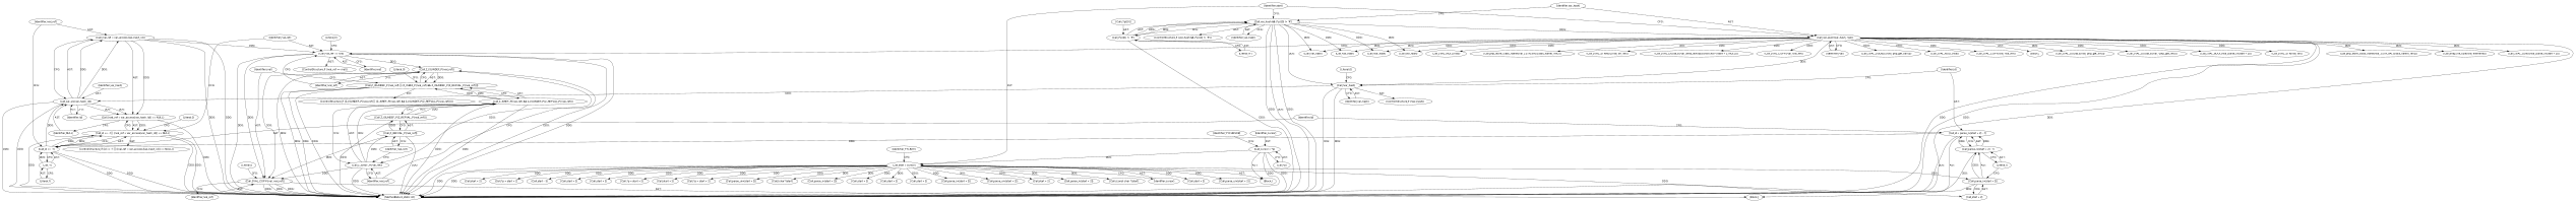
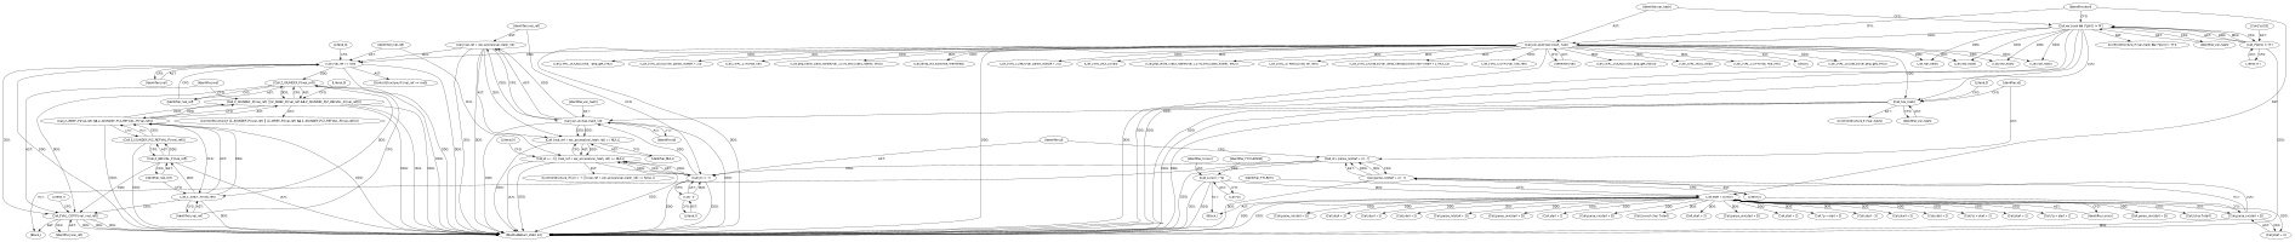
  digraph {
    fontname=Inter
    node [fontname=Inter]
    edge [fontname=Inter]
    n1 [label="(Call,rval_ref = var_access(var_hash, id))"]
    n2 [label="(Call,var_uiv(var_hash, id))"]
    n3 [label="(Call,(rval_ref = var_access(var_hash, id)) == NULL)"]
    n4 [label="(Call,rval_ref == rval)"]
    n5 [label="(MethodReturn,static int)"]
    n6 [label="(Identifier,id)"]
    n7 [label="(Call,id == -1 || (rval_ref = var_access(var_hash, id)) == NULL)"]
    n8 [label="(Identifier,NULL)"]
    n9 [label="(Call,Z_ISUNDEF_P(rval_ref))"]
    n10 [label="(Call,ZVAL_COPY(rval, rval_ref))"]
    n11 [label="(ControlStructure,if (rval_ref == rval))"]
    n12 [label="(Identifier,rval)"]
    n13 [label="(Call,!var_hash)"]
    n14 [label="(Identifier,var_hash)"]
    n15 [label="(ControlStructure,if (!var_hash))"]
    n16 [label="(Call,var_push(var_hash, rval))"]
    n17 [label="(Call,php_store_class_name(rval, ZSTR_VAL(class_name), len2))"]
    n18 [label="(Call,array_init_size(rval, elements))"]
    n19 [label="(Call,ZVAL_LONG(rval, parse_iv(start + 2)))"]
    n20 [label="(Call,ZVAL_NULL(rval))"]
    n21 [label="(Call,php_store_class_name(rval, ZSTR_VAL(class_name), len2))"]
    n22 [label="(Call,!var_hash)"]
    n23 [label="(Call,!var_hash)"]
    n24 [label="(Call,!var_hash)"]
    n25 [label="(Call,ZVAL_STRINGL(rval, str, len))"]
    n26 [label="(Call,ZVAL_DOUBLE(rval, zend_strtod((const char *)start + 2, NULL)))"]
    n27 [label="(Call,ZVAL_COPY(rval, rval_ref))"]
    n28 [label="(Identifier,rval)"]
    n29 [label="(Call,ZVAL_DOUBLE(rval, php_get_nan()))"]
    n30 [label="(Call,ZVAL_NULL(rval))"]
    n31 [label="(Call,ZVAL_COPY(rval, rval_ref))"]
    n32 [label="(Block,)"]
    n33 [label="(Call,ZVAL_DOUBLE(rval, php_get_inf()))"]
    n34 [label="(Call,ZVAL_DOUBLE(rval, -php_get_inf()))"]
    n35 [label="(Call,ZVAL_BOOL(rval, parse_iv(start + 2)))"]
    n36 [label="(Call,!var_hash)"]
    n37 [label="(Call,ZVAL_STR(rval, str))"]
    n38 [label="(Call,var_hash && (*p)[0] != 'R')"]
    n39 [label="(Call,(*p)[0] != 'R')"]
    n40 [label="(ControlStructure,if (var_hash && (*p)[0] != 'R'))"]
    n41 [label="(Identifier,var_hash)"]
    n42 [label="(Literal,'R')"]
    n43 [label="(Call,id == -1)"]
    n44 [label="(Call,-1)"]
    n45 [label="(Literal,1)"]
    n46 [label="(ControlStructure,if (id == -1 || (rval_ref = var_access(var_hash, id)) == NULL))"]
    n47 [label="(Call,id = parse_iv(start + 2) - 1)"]
    n48 [label="(Call,parse_iv(start + 2) - 1)"]
    n49 [label="(Block,)"]
    n50 [label="(Literal,1)"]
    n51 [label="(Call,parse_iv(start + 2))"]
    n52 [label="(Call,start + 2)"]
    n53 [label="(Call,start = cursor)"]
    n54 [label="(Call,start + 2)"]
    n55 [label="(Call,*p = start + 2)"]
    n56 [label="(Call,start - 3)"]
    n57 [label="(Call,start + 2)"]
    n58 [label="(Call,start + 2)"]
    n59 [label="(Call,*p = start + 2)"]
    n60 [label="(Call,start + 2)"]
    n61 [label="(Call,*p = start + 2)"]
    n62 [label="(Identifier,cursor)"]
    n63 [label="(Call,parse_uiv(start + 2))"]
    n64 [label="(Block,)"]
    n65 [label="(Call,(char*)start)"]
    n66 [label="(Call,parse_iv(start + 2))"]
    n67 [label="(Call,start + 2)"]
    n68 [label="(Call,start + 2)"]
    n69 [label="(Call,start + 2)"]
    n70 [label="(Call,parse_iv(start + 2))"]
    n71 [label="(Call,parse_uiv(start + 2))"]
    n72 [label="(Call,start + 2)"]
    n73 [label="(Call,parse_iv(start + 2))"]
    n74 [label="(Call,(const char *)start)"]
    n75 [label="(Call,start + 2)"]
    n76 [label="(Call,parse_uiv(start + 2))"]
    n77 [label="(Call,cursor = *p)"]
    n78 [label="(Call,*p)"]
    n79 [label="(Call,Z_ISUNDEF_P(rval_ref) || (Z_ISREF_P(rval_ref) && Z_ISUNDEF_P(Z_REFVAL_P(rval_ref))))"]
    n80 [label="(Call,Z_ISREF_P(rval_ref))"]
    n81 [label="(Identifier,rval_ref)"]
    n82 [label="(Identifier,rval_ref)"]
    n83 [label="(Call,Z_ISREF_P(rval_ref) && Z_ISUNDEF_P(Z_REFVAL_P(rval_ref)))"]
    n84 [label="(ControlStructure,if (Z_ISUNDEF_P(rval_ref) || (Z_ISREF_P(rval_ref) && Z_ISUNDEF_P(Z_REFVAL_P(rval_ref)))))"]
    n85 [label="(Call,Z_REFVAL_P(rval_ref))"]
    n86 [label="(Identifier,rval_ref)"]
    n87 [label="(Call,Z_ISUNDEF_P(Z_REFVAL_P(rval_ref)))"]
    n88 [label="(Identifier,rval_ref)"]
    n89 [label="(Identifier,YYCURSOR)"]
    n90 [label="(Literal,0)"]
    n91 [label="(Literal,0)"]
    n92 [label="(Identifier,rval)"]
    n93 [label="(Literal,0)"]
    n94 [label="(Literal,1)"]
    n95 [label="(Identifier,id)"]
    n96 [label="(Identifier,cursor)"]
    n97 [label="(Identifier,rval_ref)"]
    n98 [label="(Identifier,start)"]
    n99 [label="(Identifier,var_hash)"]
    n100 [label="(Call,(*p)[0])"]
    n101 [label="(Identifier,YYLIMIT)"]
    n102 [label="(Identifier,id)"]
    n103 [label="(Identifier,rval_ref)"]
    n104 [label="(Literal,0)"]
    n105 [label="(Identifier,var_hash)"]
    n1 -> n2 [label="CFG: "]
    n1 -> n3 [label="AST: "]
    n1 -> n3 [label="DDG: "]
    n1 -> n4 [label="DDG: "]
    n1 -> n5 [label="DDG: "]
    n1 -> n5 [label="DDG: "]
    n2 -> n1 [label="AST: "]
    n2 -> n1 [label="DDG: "]
    n2 -> n1 [label="DDG: "]
    n2 -> n3 [label="DDG: "]
    n2 -> n3 [label="DDG: "]
    n2 -> n5 [label="DDG: "]
    n2 -> n5 [label="DDG: "]
    n2 -> n6 [label="CFG: "]
    n3 -> n5 [label="DDG: "]
    n3 -> n7 [label="AST: "]
    n3 -> n7 [label="DDG: "]
    n3 -> n8 [label="CFG: "]
    n4 -> n5 [label="DDG: "]
    n4 -> n5 [label="DDG: "]
    n4 -> n5 [label="DDG: "]
    n4 -> n9 [label="DDG: "]
    n4 -> n10 [label="DDG: "]
    n4 -> n11 [label="AST: "]
    n4 -> n12 [label="CFG: "]
    n6 -> n2 [label="AST: "]
    n7 -> n3 [label="CFG: "]
    n7 -> n5 [label="DDG: "]
    n7 -> n5 [label="DDG: "]
    n7 -> n5 [label="DDG: "]
    n7 -> n43 [label="CFG: "]
    n7 -> n46 [label="AST: "]
-   n8 -> n2 [label="AST: "]
+   n8 -> n3 [label="AST: "]
    n9 -> n5 [label="DDG: "]
    n9 -> n10 [label="DDG: "]
    n9 -> n79 [label="AST: "]
    n9 -> n79 [label="DDG: "]
    n9 -> n80 [label="DDG: "]
    n9 -> n81 [label="CFG: "]
    n10 -> n5 [label="DDG: "]
    n10 -> n5 [label="DDG: "]
    n10 -> n5 [label="DDG: "]
    n10 -> n49 [label="AST: "]
    n10 -> n82 [label="CFG: "]
    n12 -> n4 [label="AST: "]
    n13 -> n2 [label="DDG: "]
    n13 -> n5 [label="DDG: "]
    n13 -> n5 [label="DDG: "]
    n13 -> n14 [label="CFG: "]
    n13 -> n15 [label="AST: "]
    n14 -> n13 [label="AST: "]
    n16 -> n4 [label="DDG: "]
    n16 -> n5 [label="DDG: "]
    n16 -> n5 [label="DDG: "]
    n16 -> n5 [label="DDG: "]
    n16 -> n13 [label="DDG: "]
    n16 -> n17 [label="DDG: "]
    n16 -> n18 [label="DDG: "]
    n16 -> n19 [label="DDG: "]
    n16 -> n20 [label="DDG: "]
    n16 -> n21 [label="DDG: "]
    n16 -> n22 [label="DDG: "]
    n16 -> n23 [label="DDG: "]
    n16 -> n24 [label="DDG: "]
    n16 -> n25 [label="DDG: "]
    n16 -> n26 [label="DDG: "]
    n16 -> n27 [label="DDG: "]
    n16 -> n28 [label="CFG: "]
    n16 -> n29 [label="DDG: "]
    n16 -> n30 [label="DDG: "]
    n16 -> n31 [label="DDG: "]
    n16 -> n32 [label="AST: "]
    n16 -> n33 [label="DDG: "]
    n16 -> n34 [label="DDG: "]
    n16 -> n35 [label="DDG: "]
    n16 -> n36 [label="DDG: "]
    n16 -> n37 [label="DDG: "]
    n28 -> n16 [label="AST: "]
    n38 -> n5 [label="DDG: "]
    n38 -> n5 [label="DDG: "]
    n38 -> n5 [label="DDG: "]
    n38 -> n13 [label="DDG: "]
    n38 -> n16 [label="DDG: "]
    n38 -> n22 [label="DDG: "]
    n38 -> n23 [label="DDG: "]
    n38 -> n24 [label="DDG: "]
    n38 -> n36 [label="DDG: "]
    n38 -> n39 [label="CFG: "]
    n38 -> n40 [label="AST: "]
    n38 -> n41 [label="CFG: "]
    n39 -> n5 [label="DDG: "]
    n39 -> n38 [label="AST: "]
    n39 -> n38 [label="DDG: "]
    n39 -> n38 [label="DDG: "]
    n39 -> n42 [label="CFG: "]
    n41 -> n38 [label="AST: "]
    n42 -> n39 [label="AST: "]
    n43 -> n2 [label="DDG: "]
    n43 -> n5 [label="DDG: "]
    n43 -> n5 [label="DDG: "]
    n43 -> n7 [label="AST: "]
    n43 -> n7 [label="DDG: "]
    n43 -> n7 [label="DDG: "]
    n43 -> n44 [label="CFG: "]
    n44 -> n43 [label="AST: "]
    n44 -> n43 [label="DDG: "]
    n44 -> n45 [label="CFG: "]
    n45 -> n44 [label="AST: "]
    n47 -> n5 [label="DDG: "]
    n47 -> n43 [label="DDG: "]
    n47 -> n48 [label="CFG: "]
    n47 -> n49 [label="AST: "]
    n48 -> n5 [label="DDG: "]
    n48 -> n47 [label="AST: "]
    n48 -> n47 [label="DDG: "]
    n48 -> n47 [label="DDG: "]
    n48 -> n50 [label="CFG: "]
    n50 -> n48 [label="AST: "]
    n50 -> n51 [label="CFG: "]
    n51 -> n5 [label="DDG: "]
    n51 -> n48 [label="AST: "]
    n51 -> n48 [label="DDG: "]
    n51 -> n52 [label="CFG: "]
    n52 -> n51 [label="AST: "]
    n53 -> n5 [label="DDG: "]
    n53 -> n5 [label="DDG: "]
    n53 -> n51 [label="DDG: "]
    n53 -> n52 [label="DDG: "]
    n53 -> n54 [label="DDG: "]
    n53 -> n55 [label="DDG: "]
    n53 -> n56 [label="DDG: "]
    n53 -> n57 [label="DDG: "]
    n53 -> n58 [label="DDG: "]
    n53 -> n59 [label="DDG: "]
    n53 -> n60 [label="DDG: "]
    n53 -> n61 [label="DDG: "]
    n53 -> n62 [label="CFG: "]
    n53 -> n63 [label="DDG: "]
    n53 -> n64 [label="AST: "]
    n53 -> n65 [label="DDG: "]
    n53 -> n66 [label="DDG: "]
    n53 -> n67 [label="DDG: "]
    n53 -> n68 [label="DDG: "]
    n53 -> n69 [label="DDG: "]
    n53 -> n70 [label="DDG: "]
    n53 -> n71 [label="DDG: "]
    n53 -> n72 [label="DDG: "]
    n53 -> n73 [label="DDG: "]
    n53 -> n74 [label="DDG: "]
    n53 -> n75 [label="DDG: "]
    n53 -> n76 [label="DDG: "]
    n62 -> n53 [label="AST: "]
    n77 -> n5 [label="DDG: "]
    n77 -> n5 [label="DDG: "]
    n77 -> n53 [label="DDG: "]
    n77 -> n64 [label="AST: "]
    n77 -> n78 [label="CFG: "]
    n78 -> n77 [label="AST: "]
    n79 -> n5 [label="DDG: "]
    n79 -> n5 [label="DDG: "]
    n79 -> n5 [label="DDG: "]
    n79 -> n9 [label="CFG: "]
    n79 -> n83 [label="CFG: "]
    n79 -> n84 [label="AST: "]
    n80 -> n5 [label="DDG: "]
    n80 -> n10 [label="DDG: "]
    n80 -> n83 [label="AST: "]
    n80 -> n83 [label="DDG: "]
    n80 -> n85 [label="DDG: "]
    n80 -> n86 [label="CFG: "]
    n81 -> n4 [label="CFG: "]
    n81 -> n9 [label="AST: "]
    n82 -> n10 [label="AST: "]
    n83 -> n5 [label="DDG: "]
    n83 -> n5 [label="DDG: "]
    n83 -> n79 [label="AST: "]
    n83 -> n79 [label="DDG: "]
    n83 -> n79 [label="DDG: "]
    n83 -> n80 [label="CFG: "]
    n83 -> n87 [label="CFG: "]
    n85 -> n5 [label="DDG: "]
    n85 -> n10 [label="DDG: "]
    n85 -> n87 [label="AST: "]
    n85 -> n87 [label="DDG: "]
    n85 -> n88 [label="CFG: "]
    n86 -> n9 [label="CFG: "]
    n86 -> n80 [label="AST: "]
    n87 -> n5 [label="DDG: "]
    n87 -> n83 [label="AST: "]
    n87 -> n83 [label="DDG: "]
    n87 -> n85 [label="CFG: "]
    n88 -> n80 [label="CFG: "]
    n88 -> n85 [label="AST: "]
    n89 -> n77 [label="CFG: "]
    n90 -> n7 [label="CFG: "]
    n91 -> n4 [label="CFG: "]
    n92 -> n10 [label="AST: "]
    n92 -> n79 [label="CFG: "]
    n93 -> n13 [label="CFG: "]
    n94 -> n10 [label="CFG: "]
    n95 -> n13 [label="CFG: "]
    n95 -> n47 [label="AST: "]
    n96 -> n77 [label="AST: "]
    n97 -> n1 [label="AST: "]
    n97 -> n43 [label="CFG: "]
    n98 -> n16 [label="CFG: "]
    n98 -> n38 [label="CFG: "]
    n98 -> n53 [label="AST: "]
    n99 -> n16 [label="AST: "]
    n99 -> n38 [label="CFG: "]
    n100 -> n39 [label="AST: "]
    n101 -> n53 [label="CFG: "]
    n102 -> n43 [label="AST: "]
    n102 -> n47 [label="CFG: "]
    n103 -> n4 [label="AST: "]
    n103 -> n7 [label="CFG: "]
    n104 -> n79 [label="CFG: "]
    n105 -> n2 [label="AST: "]
  }
